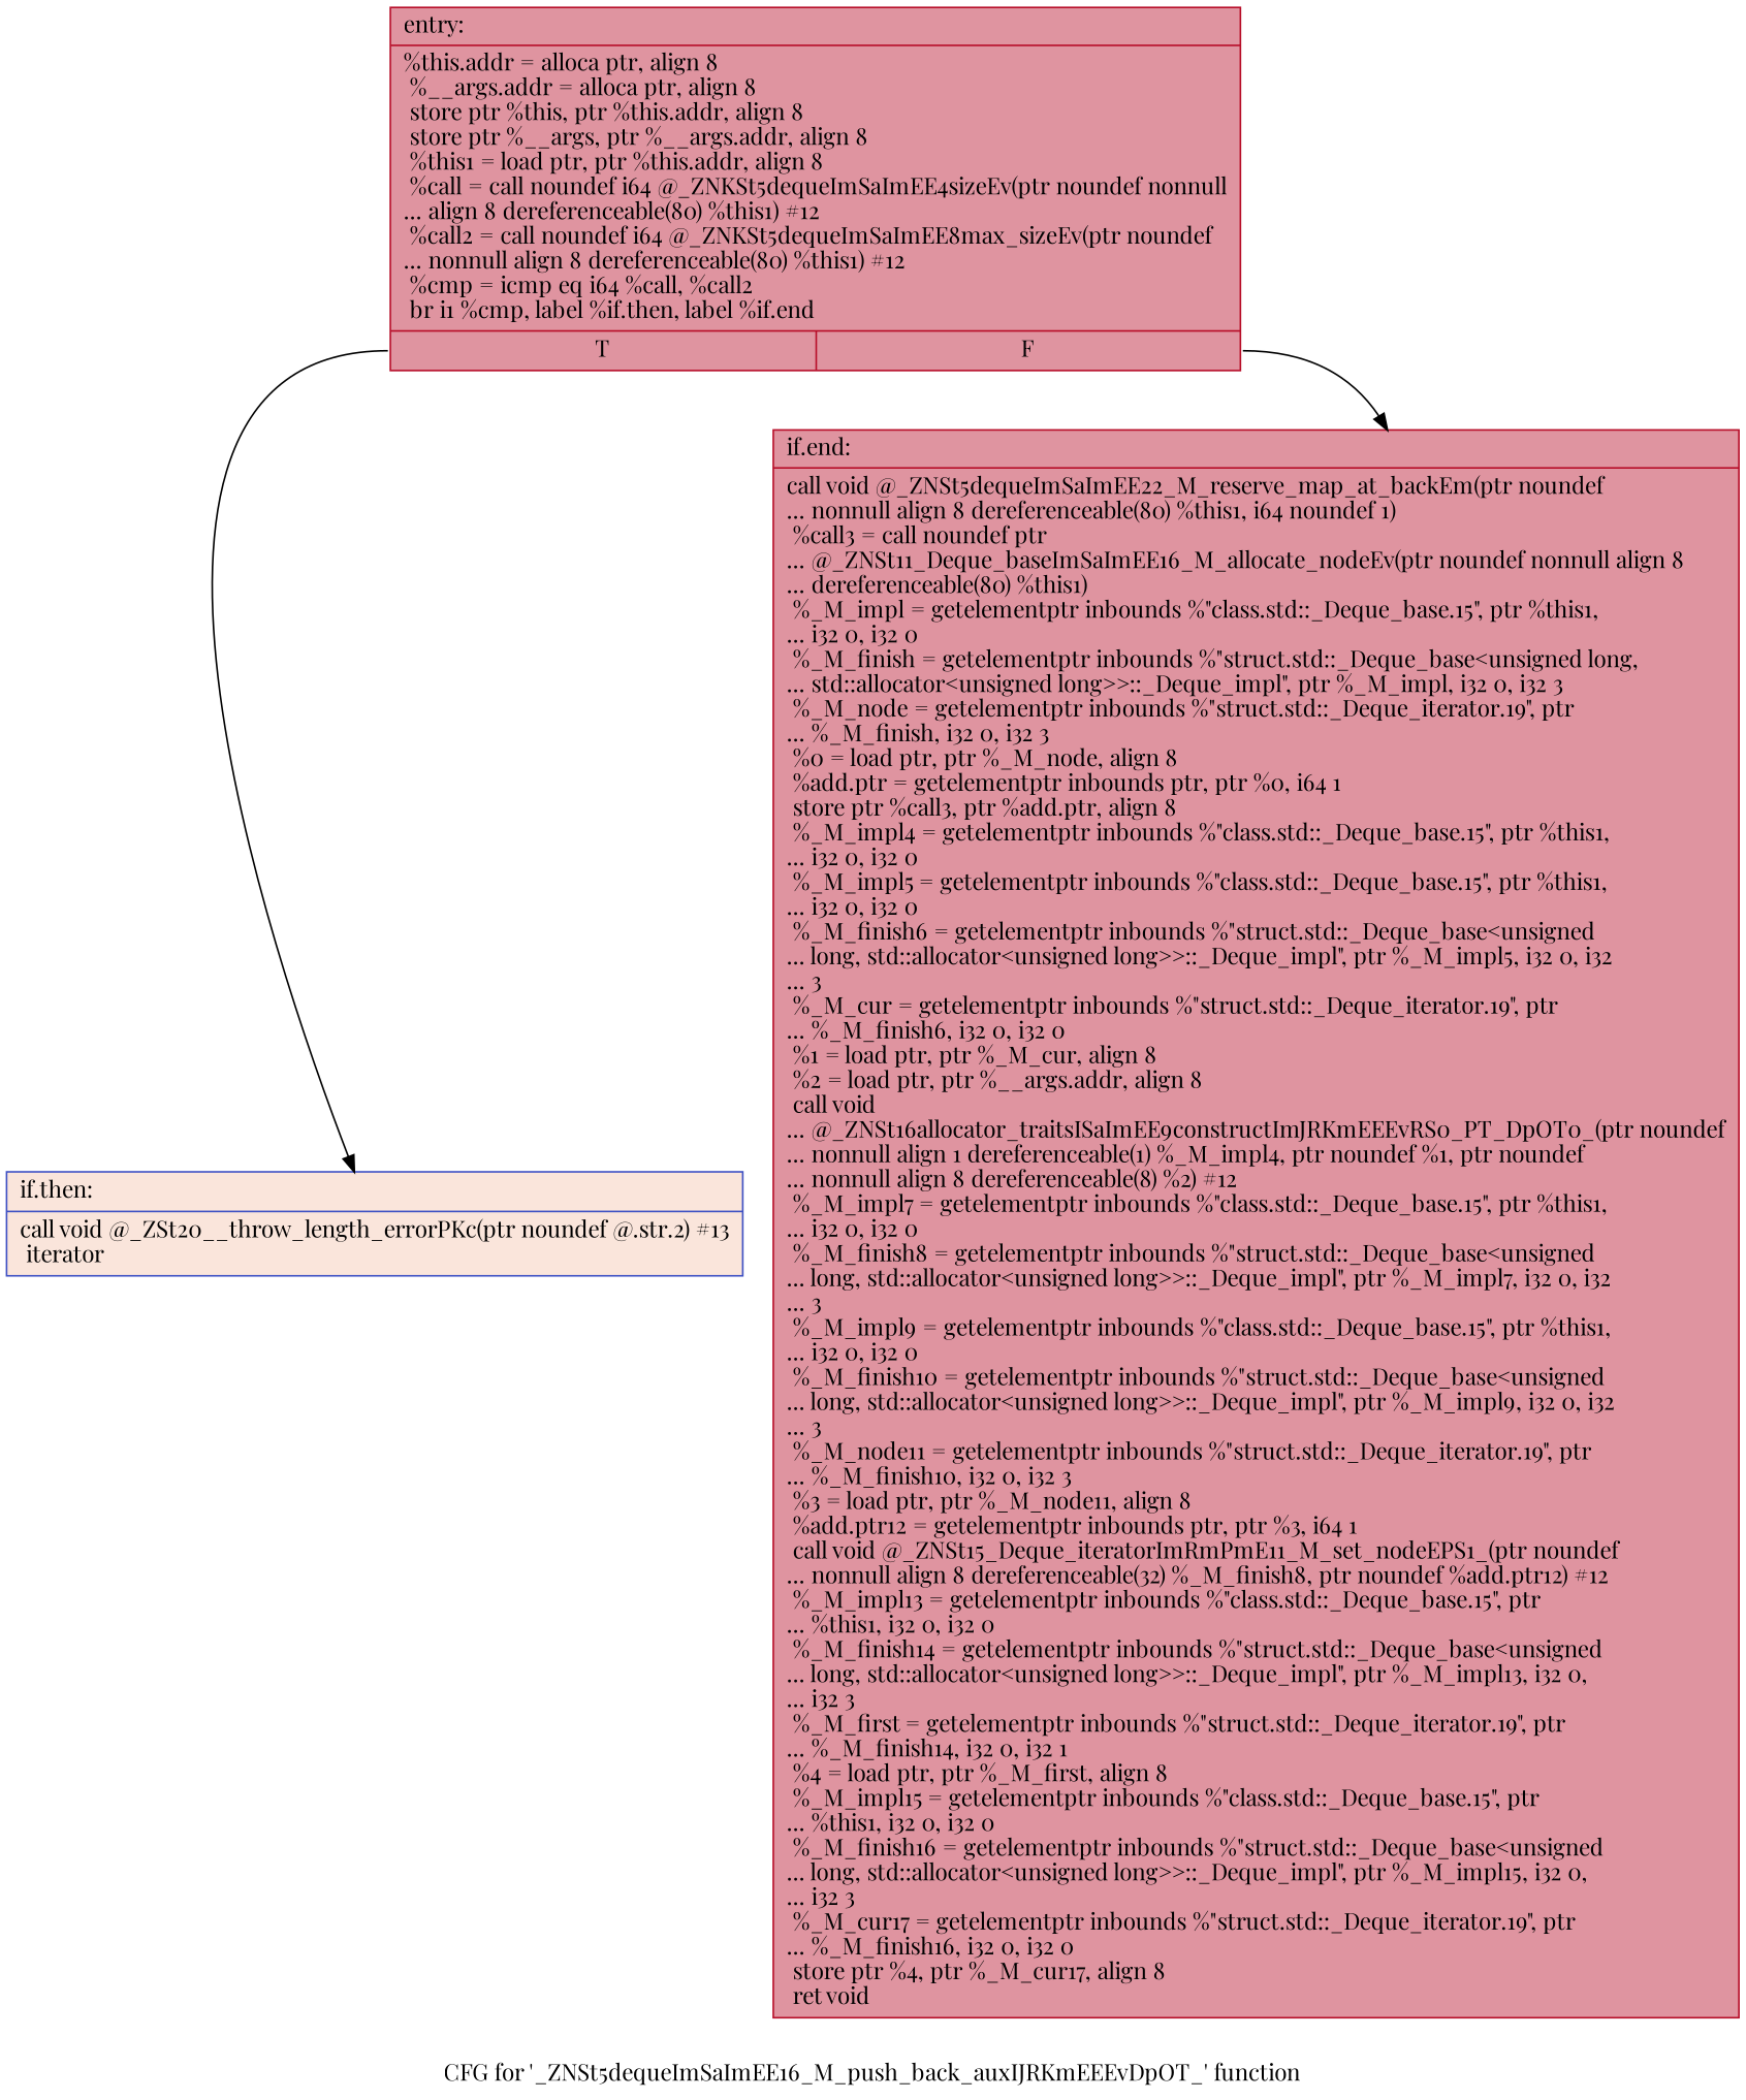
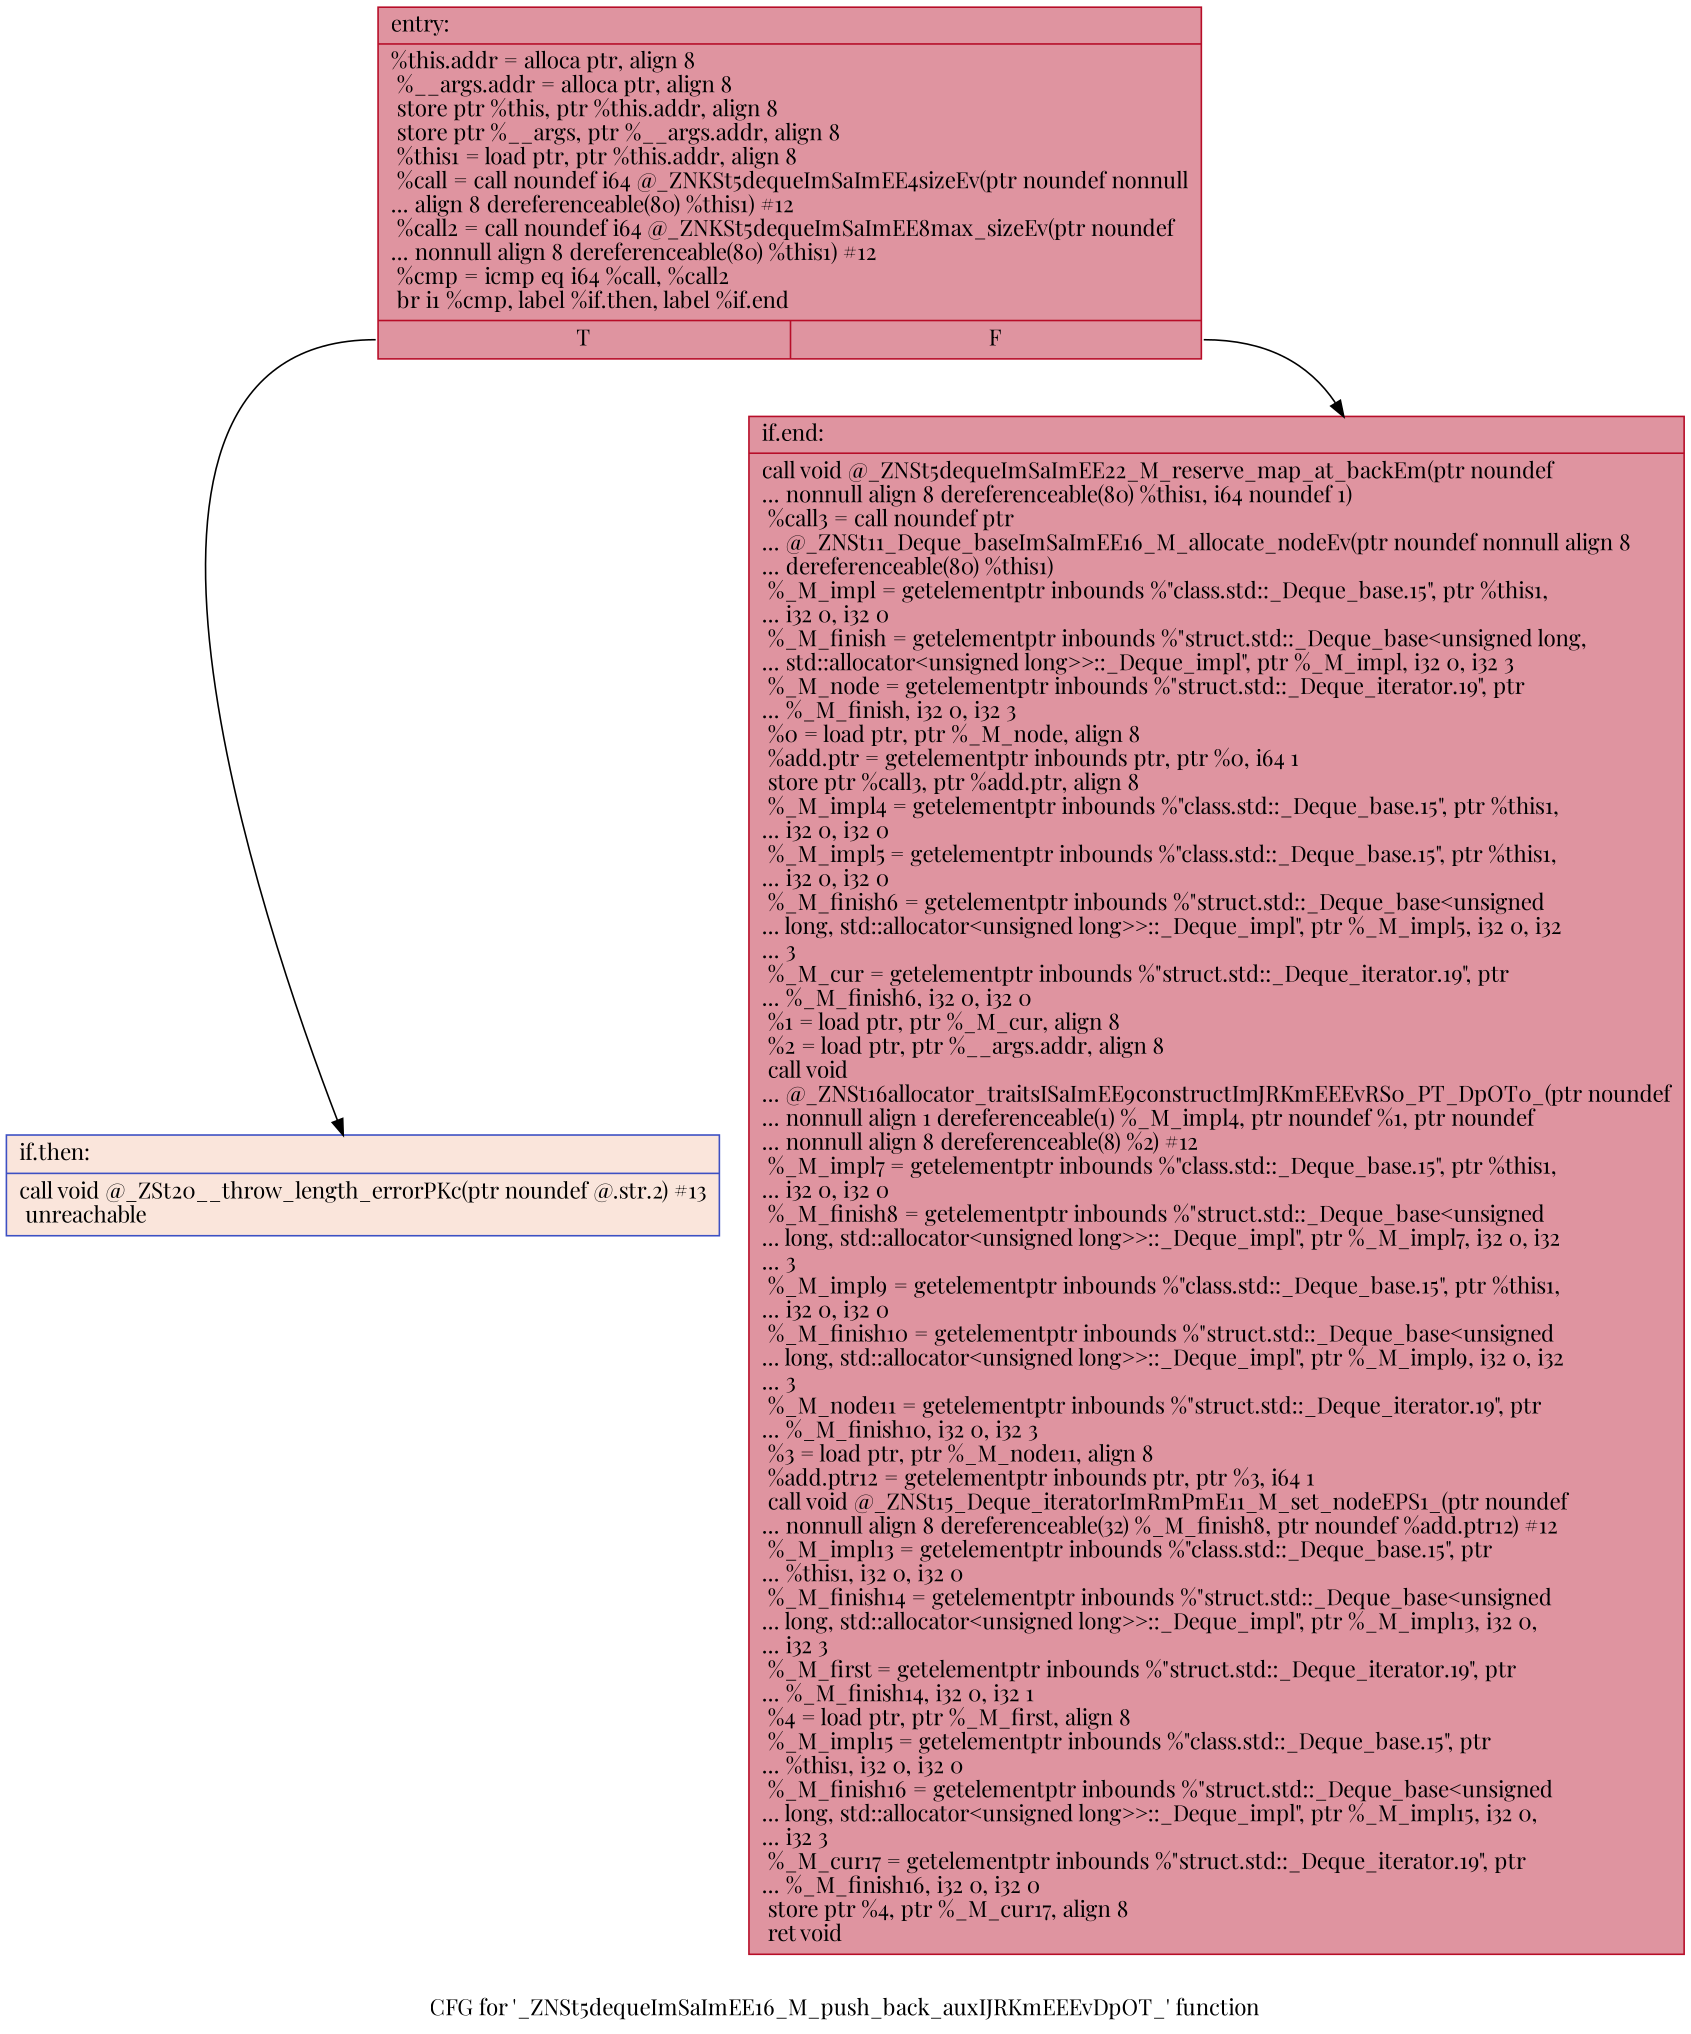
  digraph {
    label="CFG for '_ZNSt5dequeImSaImEE16_M_push_back_auxIJRKmEEEvDpOT_' function"
    fontname="Playfair Display"
    node [color="#b70d28ff" fillcolor="#b70d2870" fontname="Playfair Display" shape=record style=filled]
    edge [fontname="Playfair Display"]
    n1 [label="{entry:\l|  %this.addr = alloca ptr, align 8\l  %__args.addr = alloca ptr, align 8\l  store ptr %this, ptr %this.addr, align 8\l  store ptr %__args, ptr %__args.addr, align 8\l  %this1 = load ptr, ptr %this.addr, align 8\l  %call = call noundef i64 @_ZNKSt5dequeImSaImEE4sizeEv(ptr noundef nonnull\l... align 8 dereferenceable(80) %this1) #12\l  %call2 = call noundef i64 @_ZNKSt5dequeImSaImEE8max_sizeEv(ptr noundef\l... nonnull align 8 dereferenceable(80) %this1) #12\l  %cmp = icmp eq i64 %call, %call2\l  br i1 %cmp, label %if.then, label %if.end\l|{<s0>T|<s1>F}}"]
-   n2 [color="#3d50c3ff" fillcolor="#f4c5ad70" label="{if.then:\l|  call void @_ZSt20__throw_length_errorPKc(ptr noundef @.str.2) #13\l  iterator\l}"]
+   n2 [color="#3d50c3ff" fillcolor="#f4c5ad70" label="{if.then:\l|  call void @_ZSt20__throw_length_errorPKc(ptr noundef @.str.2) #13\l  unreachable\l}"]
    n3 [label="{if.end:\l|  call void @_ZNSt5dequeImSaImEE22_M_reserve_map_at_backEm(ptr noundef\l... nonnull align 8 dereferenceable(80) %this1, i64 noundef 1)\l  %call3 = call noundef ptr\l... @_ZNSt11_Deque_baseImSaImEE16_M_allocate_nodeEv(ptr noundef nonnull align 8\l... dereferenceable(80) %this1)\l  %_M_impl = getelementptr inbounds %\"class.std::_Deque_base.15\", ptr %this1,\l... i32 0, i32 0\l  %_M_finish = getelementptr inbounds %\"struct.std::_Deque_base\<unsigned long,\l... std::allocator\<unsigned long\>\>::_Deque_impl\", ptr %_M_impl, i32 0, i32 3\l  %_M_node = getelementptr inbounds %\"struct.std::_Deque_iterator.19\", ptr\l... %_M_finish, i32 0, i32 3\l  %0 = load ptr, ptr %_M_node, align 8\l  %add.ptr = getelementptr inbounds ptr, ptr %0, i64 1\l  store ptr %call3, ptr %add.ptr, align 8\l  %_M_impl4 = getelementptr inbounds %\"class.std::_Deque_base.15\", ptr %this1,\l... i32 0, i32 0\l  %_M_impl5 = getelementptr inbounds %\"class.std::_Deque_base.15\", ptr %this1,\l... i32 0, i32 0\l  %_M_finish6 = getelementptr inbounds %\"struct.std::_Deque_base\<unsigned\l... long, std::allocator\<unsigned long\>\>::_Deque_impl\", ptr %_M_impl5, i32 0, i32\l... 3\l  %_M_cur = getelementptr inbounds %\"struct.std::_Deque_iterator.19\", ptr\l... %_M_finish6, i32 0, i32 0\l  %1 = load ptr, ptr %_M_cur, align 8\l  %2 = load ptr, ptr %__args.addr, align 8\l  call void\l... @_ZNSt16allocator_traitsISaImEE9constructImJRKmEEEvRS0_PT_DpOT0_(ptr noundef\l... nonnull align 1 dereferenceable(1) %_M_impl4, ptr noundef %1, ptr noundef\l... nonnull align 8 dereferenceable(8) %2) #12\l  %_M_impl7 = getelementptr inbounds %\"class.std::_Deque_base.15\", ptr %this1,\l... i32 0, i32 0\l  %_M_finish8 = getelementptr inbounds %\"struct.std::_Deque_base\<unsigned\l... long, std::allocator\<unsigned long\>\>::_Deque_impl\", ptr %_M_impl7, i32 0, i32\l... 3\l  %_M_impl9 = getelementptr inbounds %\"class.std::_Deque_base.15\", ptr %this1,\l... i32 0, i32 0\l  %_M_finish10 = getelementptr inbounds %\"struct.std::_Deque_base\<unsigned\l... long, std::allocator\<unsigned long\>\>::_Deque_impl\", ptr %_M_impl9, i32 0, i32\l... 3\l  %_M_node11 = getelementptr inbounds %\"struct.std::_Deque_iterator.19\", ptr\l... %_M_finish10, i32 0, i32 3\l  %3 = load ptr, ptr %_M_node11, align 8\l  %add.ptr12 = getelementptr inbounds ptr, ptr %3, i64 1\l  call void @_ZNSt15_Deque_iteratorImRmPmE11_M_set_nodeEPS1_(ptr noundef\l... nonnull align 8 dereferenceable(32) %_M_finish8, ptr noundef %add.ptr12) #12\l  %_M_impl13 = getelementptr inbounds %\"class.std::_Deque_base.15\", ptr\l... %this1, i32 0, i32 0\l  %_M_finish14 = getelementptr inbounds %\"struct.std::_Deque_base\<unsigned\l... long, std::allocator\<unsigned long\>\>::_Deque_impl\", ptr %_M_impl13, i32 0,\l... i32 3\l  %_M_first = getelementptr inbounds %\"struct.std::_Deque_iterator.19\", ptr\l... %_M_finish14, i32 0, i32 1\l  %4 = load ptr, ptr %_M_first, align 8\l  %_M_impl15 = getelementptr inbounds %\"class.std::_Deque_base.15\", ptr\l... %this1, i32 0, i32 0\l  %_M_finish16 = getelementptr inbounds %\"struct.std::_Deque_base\<unsigned\l... long, std::allocator\<unsigned long\>\>::_Deque_impl\", ptr %_M_impl15, i32 0,\l... i32 3\l  %_M_cur17 = getelementptr inbounds %\"struct.std::_Deque_iterator.19\", ptr\l... %_M_finish16, i32 0, i32 0\l  store ptr %4, ptr %_M_cur17, align 8\l  ret void\l}"]
    n1 -> n2 [tailport=s0]
    n1 -> n3 [tailport=s1]
  }
